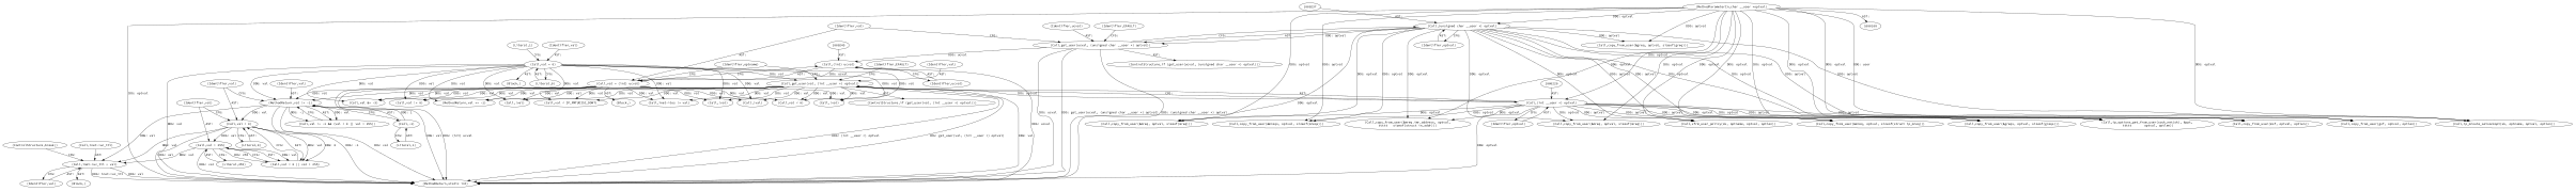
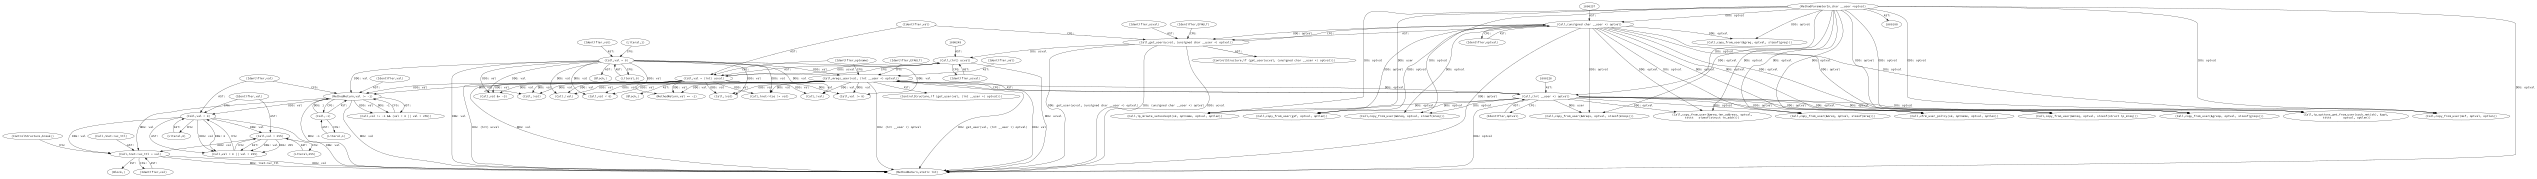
  digraph {
    fontname="Source Code Pro"
    node [fontname="Source Code Pro"]
    edge [fontname="Source Code Pro"]
    n1 [label="(Call,inet->uc_ttl = val)"]
    n2 [label="(Block,)"]
    n3 [label="(Identifier,val)"]
    n4 [label="(MethodReturn,static int)"]
    n5 [label="(MethodReturn,val != -1)"]
    n6 [label="(Call,-1)"]
    n7 [label="(Call,val < 0)"]
    n8 [label="(Call,val != -1 && (val < 0 || val > 255))"]
    n9 [label="(Literal,1)"]
    n10 [label="(Call,val > 255)"]
    n11 [label="(Literal,0)"]
    n12 [label="(Call,val < 0 || val > 255)"]
-   n13 [label="(Call,get_user(val, (int __user *) optval))"]
+   n13 [label="(Call,mreqs_user(val, (int __user *) optval))"]
    n14 [label="(Call,(int __user *) optval)"]
    n15 [label="(Call,!val)"]
    n16 [label="(Call,val < 0)"]
    n17 [label="(Call,!val)"]
    n18 [label="(Call,val &= ~3)"]
    n19 [label="(ControlStructure,if (get_user(val, (int __user *) optval)))"]
    n20 [label="(Call,val != 0)"]
    n21 [label="(MethodReturn,val == -1)"]
    n22 [label="(Call,!val)"]
-   n23 [label="(Call,val < IP_PMTUDISC_DONT)"]
    n24 [label="(Call,inet->tos != val)"]
    n25 [label="(Call,!val)"]
    n26 [label="(Call,copy_from_user(&mreq, optval, sizeof(mreq)))"]
    n27 [label="(Call,copy_from_user(&mreqs, optval, sizeof(mreqs)))"]
    n28 [label="(Call,copy_from_user(&mreq, optval, sizeof(mreq)))"]
    n29 [label="(Identifier,optval)"]
    n30 [label="(Call,copy_from_user(&greqs, optval, sizeof(greqs)))"]
    n31 [label="(Call,copy_from_user(msf, optval, optlen))"]
    n32 [label="(Call,copy_from_user(gsf, optval, optlen))"]
    n33 [label="(Call,ip_mroute_setsockopt(sk, optname, optval, optlen))"]
    n34 [label="(Call,copy_from_user(&mreq.imr_address, optval,\n\t\t\t\t\t   sizeof(struct in_addr)))"]
    n35 [label="(Call,xfrm_user_policy(sk, optname, optval, optlen))"]
    n36 [label="(Call,copy_from_user(&mreq, optval, sizeof(struct ip_mreq)))"]
    n37 [label="(Call,ip_options_get_from_user(sock_net(sk), &opt,\n \t\t\t\t\t       optval, optlen))"]
    n38 [label="(Call,val = 0)"]
    n39 [label="(Block,)"]
    n40 [label="(Literal,0)"]
    n41 [label="(Call,copy_from_user(&greq, optval, sizeof(greq)))"]
    n42 [label="(MethodParameterIn,char __user *optval)"]
    n43 [label="(Call,(unsigned char __user *) optval)"]
    1000108
    n45 [label="(Call,get_user(ucval, (unsigned char __user *) optval))"]
    n46 [label="(Identifier,optval)"]
    n47 [label="(Call,val = (int) ucval)"]
    n48 [label="(Call,(int) ucval)"]
    n49 [label="(Block,)"]
    n50 [label="(Identifier,ucval)"]
    n51 [label="(ControlStructure,if (get_user(ucval, (unsigned char __user *) optval)))"]
    n52 [label="(Literal,255)"]
    n53 [label="(Identifier,EFAULT)"]
    n54 [label="(ControlStructure,break;)"]
    n55 [label="(Call,inet->uc_ttl)"]
    n56 [label="(Identifier,EFAULT)"]
    n57 [label="(Identifier,val)"]
    n58 [label="(Identifier,val)"]
    n59 [label="(Identifier,ucval)"]
    n60 [label="(Identifier,val)"]
    n61 [label="(Literal,1)"]
    n62 [label="(Identifier,val)"]
    n63 [label="(Identifier,optname)"]
    n64 [label="(Identifier,val)"]
    n65 [label="(Identifier,val)"]
    1000220
    1000245
    1000237
    n1 -> n2 [label="AST: "]
    n1 -> n3 [label="CFG: "]
    n1 -> n4 [label="DDG: inet->uc_ttl"]
    n1 -> n4 [label="DDG: val"]
    n3 -> n1 [label="AST: "]
    n5 -> n1 [label="DDG: val"]
    n5 -> n4 [label="DDG: -1"]
    n5 -> n4 [label="DDG: val"]
    n5 -> n6 [label="CFG: "]
    n5 -> n7 [label="DDG: val"]
    n5 -> n8 [label="AST: "]
    n5 -> n8 [label="DDG: val"]
    n5 -> n8 [label="DDG: -1"]
    n6 -> n5 [label="AST: "]
    n6 -> n5 [label="DDG: 1"]
    n6 -> n9 [label="CFG: "]
    n7 -> n1 [label="DDG: val"]
    n7 -> n4 [label="DDG: val"]
    n7 -> n10 [label="DDG: val"]
    n7 -> n11 [label="CFG: "]
    n7 -> n12 [label="AST: "]
    n7 -> n12 [label="DDG: val"]
    n7 -> n12 [label="DDG: 0"]
    n8 -> n5 [label="CFG: "]
    n9 -> n6 [label="AST: "]
    n10 -> n1 [label="DDG: val"]
-   n10 -> n4 [label="DDG: val"]
    n10 -> n12 [label="AST: "]
    n10 -> n12 [label="DDG: val"]
    n10 -> n12 [label="DDG: 255"]
    n10 -> n52 [label="CFG: "]
    n11 -> n7 [label="AST: "]
    n12 -> n7 [label="CFG: "]
    n12 -> n10 [label="CFG: "]
    n13 -> n4 [label="DDG: (int __user *) optval"]
    n13 -> n4 [label="DDG: get_user(val, (int __user *) optval)"]
    n13 -> n4 [label="DDG: val"]
    n13 -> n5 [label="DDG: val"]
    n13 -> n14 [label="CFG: "]
    n13 -> n15 [label="DDG: val"]
    n13 -> n16 [label="DDG: val"]
    n13 -> n17 [label="DDG: val"]
    n13 -> n18 [label="DDG: val"]
    n13 -> n19 [label="AST: "]
    n13 -> n20 [label="DDG: val"]
    n13 -> n21 [label="DDG: val"]
    n13 -> n22 [label="DDG: val"]
-   n13 -> n23 [label="DDG: val"]
    n13 -> n24 [label="DDG: val"]
    n13 -> n25 [label="DDG: val"]
    n14 -> n4 [label="DDG: optval"]
    n14 -> n13 [label="AST: "]
    n14 -> n13 [label="DDG: optval"]
    n14 -> n26 [label="DDG: optval"]
-   n14 -> n27 [label="DDG: optval"]
+   n14 -> n27 [label="DDG: user"]
    n14 -> n28 [label="DDG: optval"]
    n14 -> n29 [label="CFG: "]
    n14 -> n30 [label="DDG: optval"]
    n14 -> n31 [label="DDG: optval"]
    n14 -> n32 [label="DDG: optval"]
    n14 -> n33 [label="DDG: optval"]
    n14 -> n34 [label="DDG: optval"]
    n14 -> n35 [label="DDG: optval"]
    n14 -> n36 [label="DDG: optval"]
    n14 -> n37 [label="DDG: optval"]
    n29 -> n14 [label="AST: "]
    n38 -> n4 [label="DDG: val"]
    n38 -> n5 [label="DDG: val"]
    n38 -> n13 [label="DDG: val"]
    n38 -> n15 [label="DDG: val"]
    n38 -> n16 [label="DDG: val"]
    n38 -> n17 [label="DDG: val"]
    n38 -> n18 [label="DDG: val"]
    n38 -> n20 [label="DDG: val"]
    n38 -> n21 [label="DDG: val"]
    n38 -> n22 [label="DDG: val"]
-   n38 -> n23 [label="DDG: val"]
    n38 -> n24 [label="DDG: val"]
    n38 -> n25 [label="DDG: val"]
    n38 -> n39 [label="AST: "]
    n38 -> n40 [label="CFG: "]
    n40 -> n38 [label="AST: "]
    n42 -> n4 [label="DDG: optval"]
    n42 -> n14 [label="DDG: optval"]
    n42 -> n26 [label="DDG: optval"]
    n42 -> n27 [label="DDG: optval"]
    n42 -> n28 [label="DDG: optval"]
    n42 -> n30 [label="DDG: optval"]
    n42 -> n31 [label="DDG: optval"]
    n42 -> n32 [label="DDG: user"]
    n42 -> n33 [label="DDG: optval"]
    n42 -> n34 [label="DDG: optval"]
    n42 -> n35 [label="DDG: optval"]
    n42 -> n36 [label="DDG: optval"]
    n42 -> n37 [label="DDG: optval"]
    n42 -> n41 [label="DDG: optval"]
    n42 -> n43 [label="DDG: optval"]
    n42 -> 1000108 [label="AST: "]
    n43 -> n4 [label="DDG: optval"]
    n43 -> n26 [label="DDG: optval"]
    n43 -> n27 [label="DDG: optval"]
    n43 -> n28 [label="DDG: optval"]
    n43 -> n30 [label="DDG: optval"]
    n43 -> n31 [label="DDG: optval"]
    n43 -> n32 [label="DDG: optval"]
    n43 -> n33 [label="DDG: optval"]
    n43 -> n34 [label="DDG: optval"]
    n43 -> n35 [label="DDG: optval"]
    n43 -> n36 [label="DDG: optval"]
    n43 -> n37 [label="DDG: optval"]
    n43 -> n41 [label="DDG: optval"]
    n43 -> n45 [label="AST: "]
    n43 -> n45 [label="DDG: optval"]
    n43 -> n46 [label="CFG: "]
    n45 -> n4 [label="DDG: (unsigned char __user *) optval"]
    n45 -> n4 [label="DDG: ucval"]
    n45 -> n4 [label="DDG: get_user(ucval, (unsigned char __user *) optval)"]
    n45 -> n43 [label="CFG: "]
    n45 -> n48 [label="DDG: ucval"]
    n45 -> n51 [label="AST: "]
    n46 -> n43 [label="AST: "]
    n47 -> n4 [label="DDG: (int) ucval"]
    n47 -> n4 [label="DDG: val"]
    n47 -> n5 [label="DDG: val"]
    n47 -> n15 [label="DDG: val"]
    n47 -> n16 [label="DDG: val"]
    n47 -> n17 [label="DDG: val"]
    n47 -> n18 [label="DDG: val"]
    n47 -> n20 [label="DDG: val"]
    n47 -> n21 [label="DDG: val"]
    n47 -> n22 [label="DDG: val"]
-   n47 -> n23 [label="DDG: val"]
    n47 -> n24 [label="DDG: val"]
    n47 -> n25 [label="DDG: val"]
    n47 -> n48 [label="CFG: "]
    n47 -> n49 [label="AST: "]
    n48 -> n4 [label="DDG: ucval"]
    n48 -> n47 [label="AST: "]
    n48 -> n47 [label="DDG: ucval"]
    n48 -> n50 [label="CFG: "]
    n50 -> n48 [label="AST: "]
    n52 -> n10 [label="AST: "]
    n53 -> n45 [label="CFG: "]
    n54 -> n1 [label="CFG: "]
    n55 -> n1 [label="AST: "]
    n56 -> n13 [label="CFG: "]
    n57 -> n45 [label="CFG: "]
    n57 -> n47 [label="AST: "]
    n58 -> n5 [label="AST: "]
    n59 -> n45 [label="AST: "]
    n60 -> n13 [label="AST: "]
    n61 -> n38 [label="CFG: "]
    n62 -> n38 [label="AST: "]
    n63 -> n13 [label="CFG: "]
    n63 -> n47 [label="CFG: "]
    n64 -> n7 [label="CFG: "]
    n64 -> n10 [label="AST: "]
    n65 -> n5 [label="CFG: "]
    n65 -> n7 [label="AST: "]
    1000220 -> n14 [label="AST: "]
    1000245 -> n48 [label="AST: "]
    1000237 -> n43 [label="AST: "]
  }
